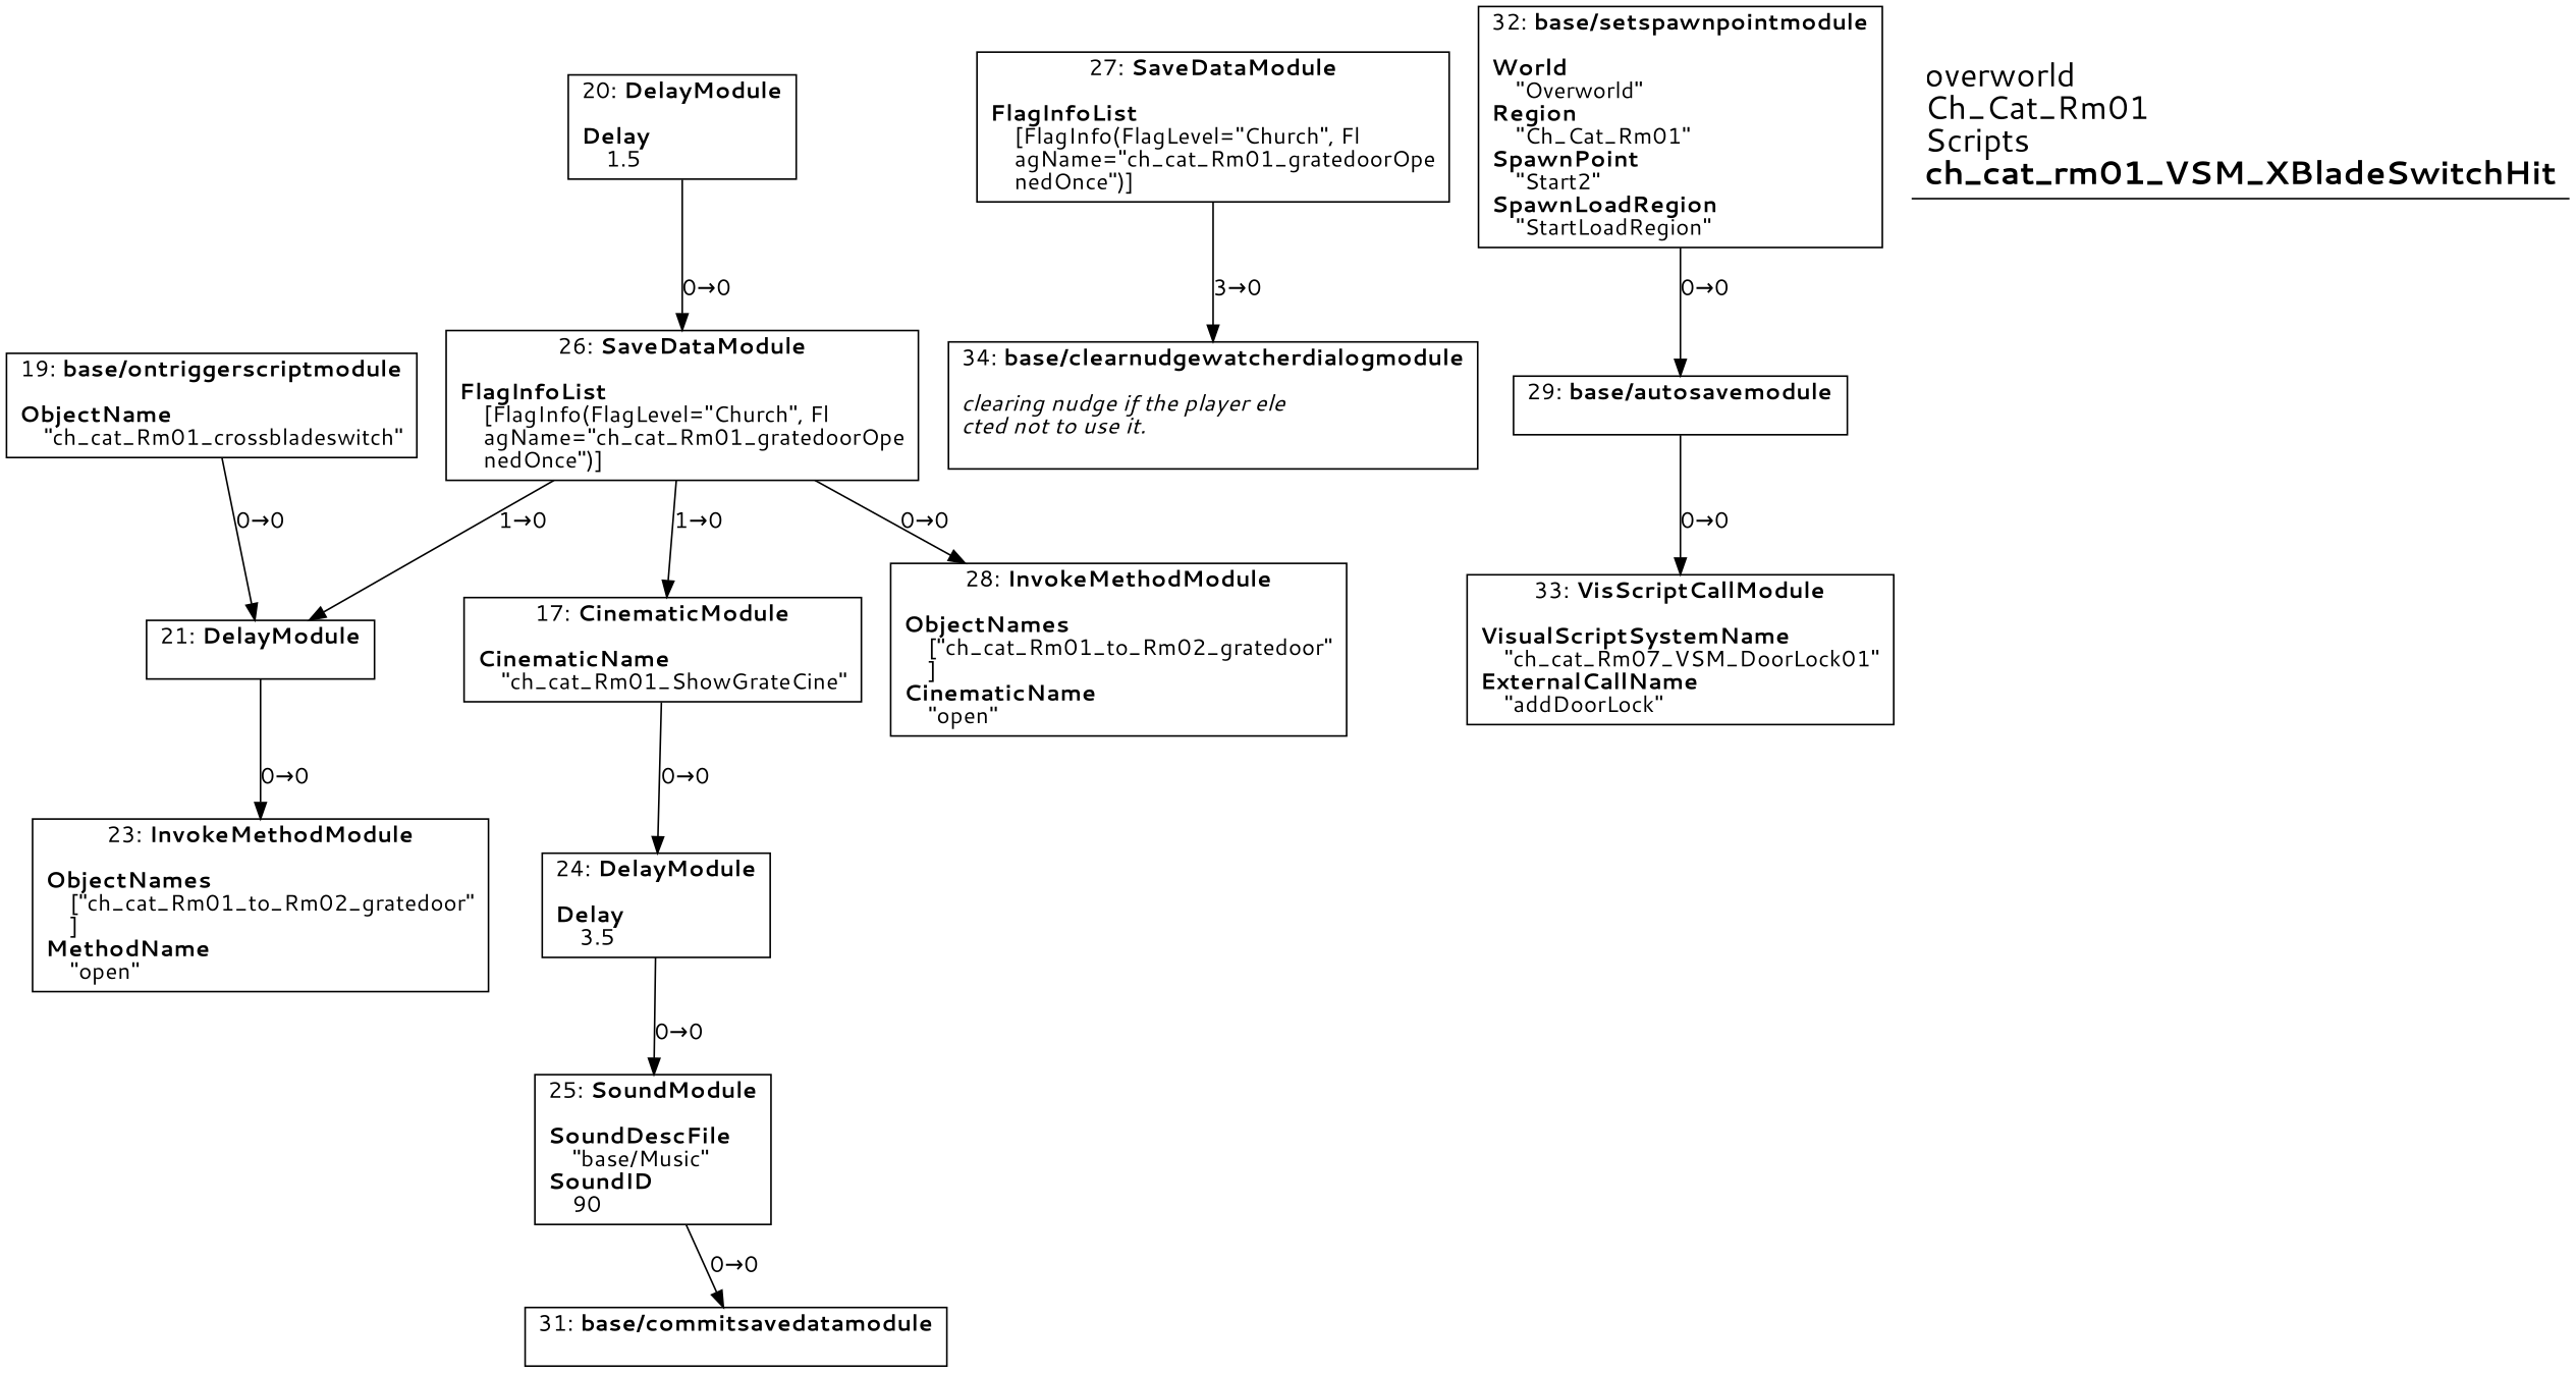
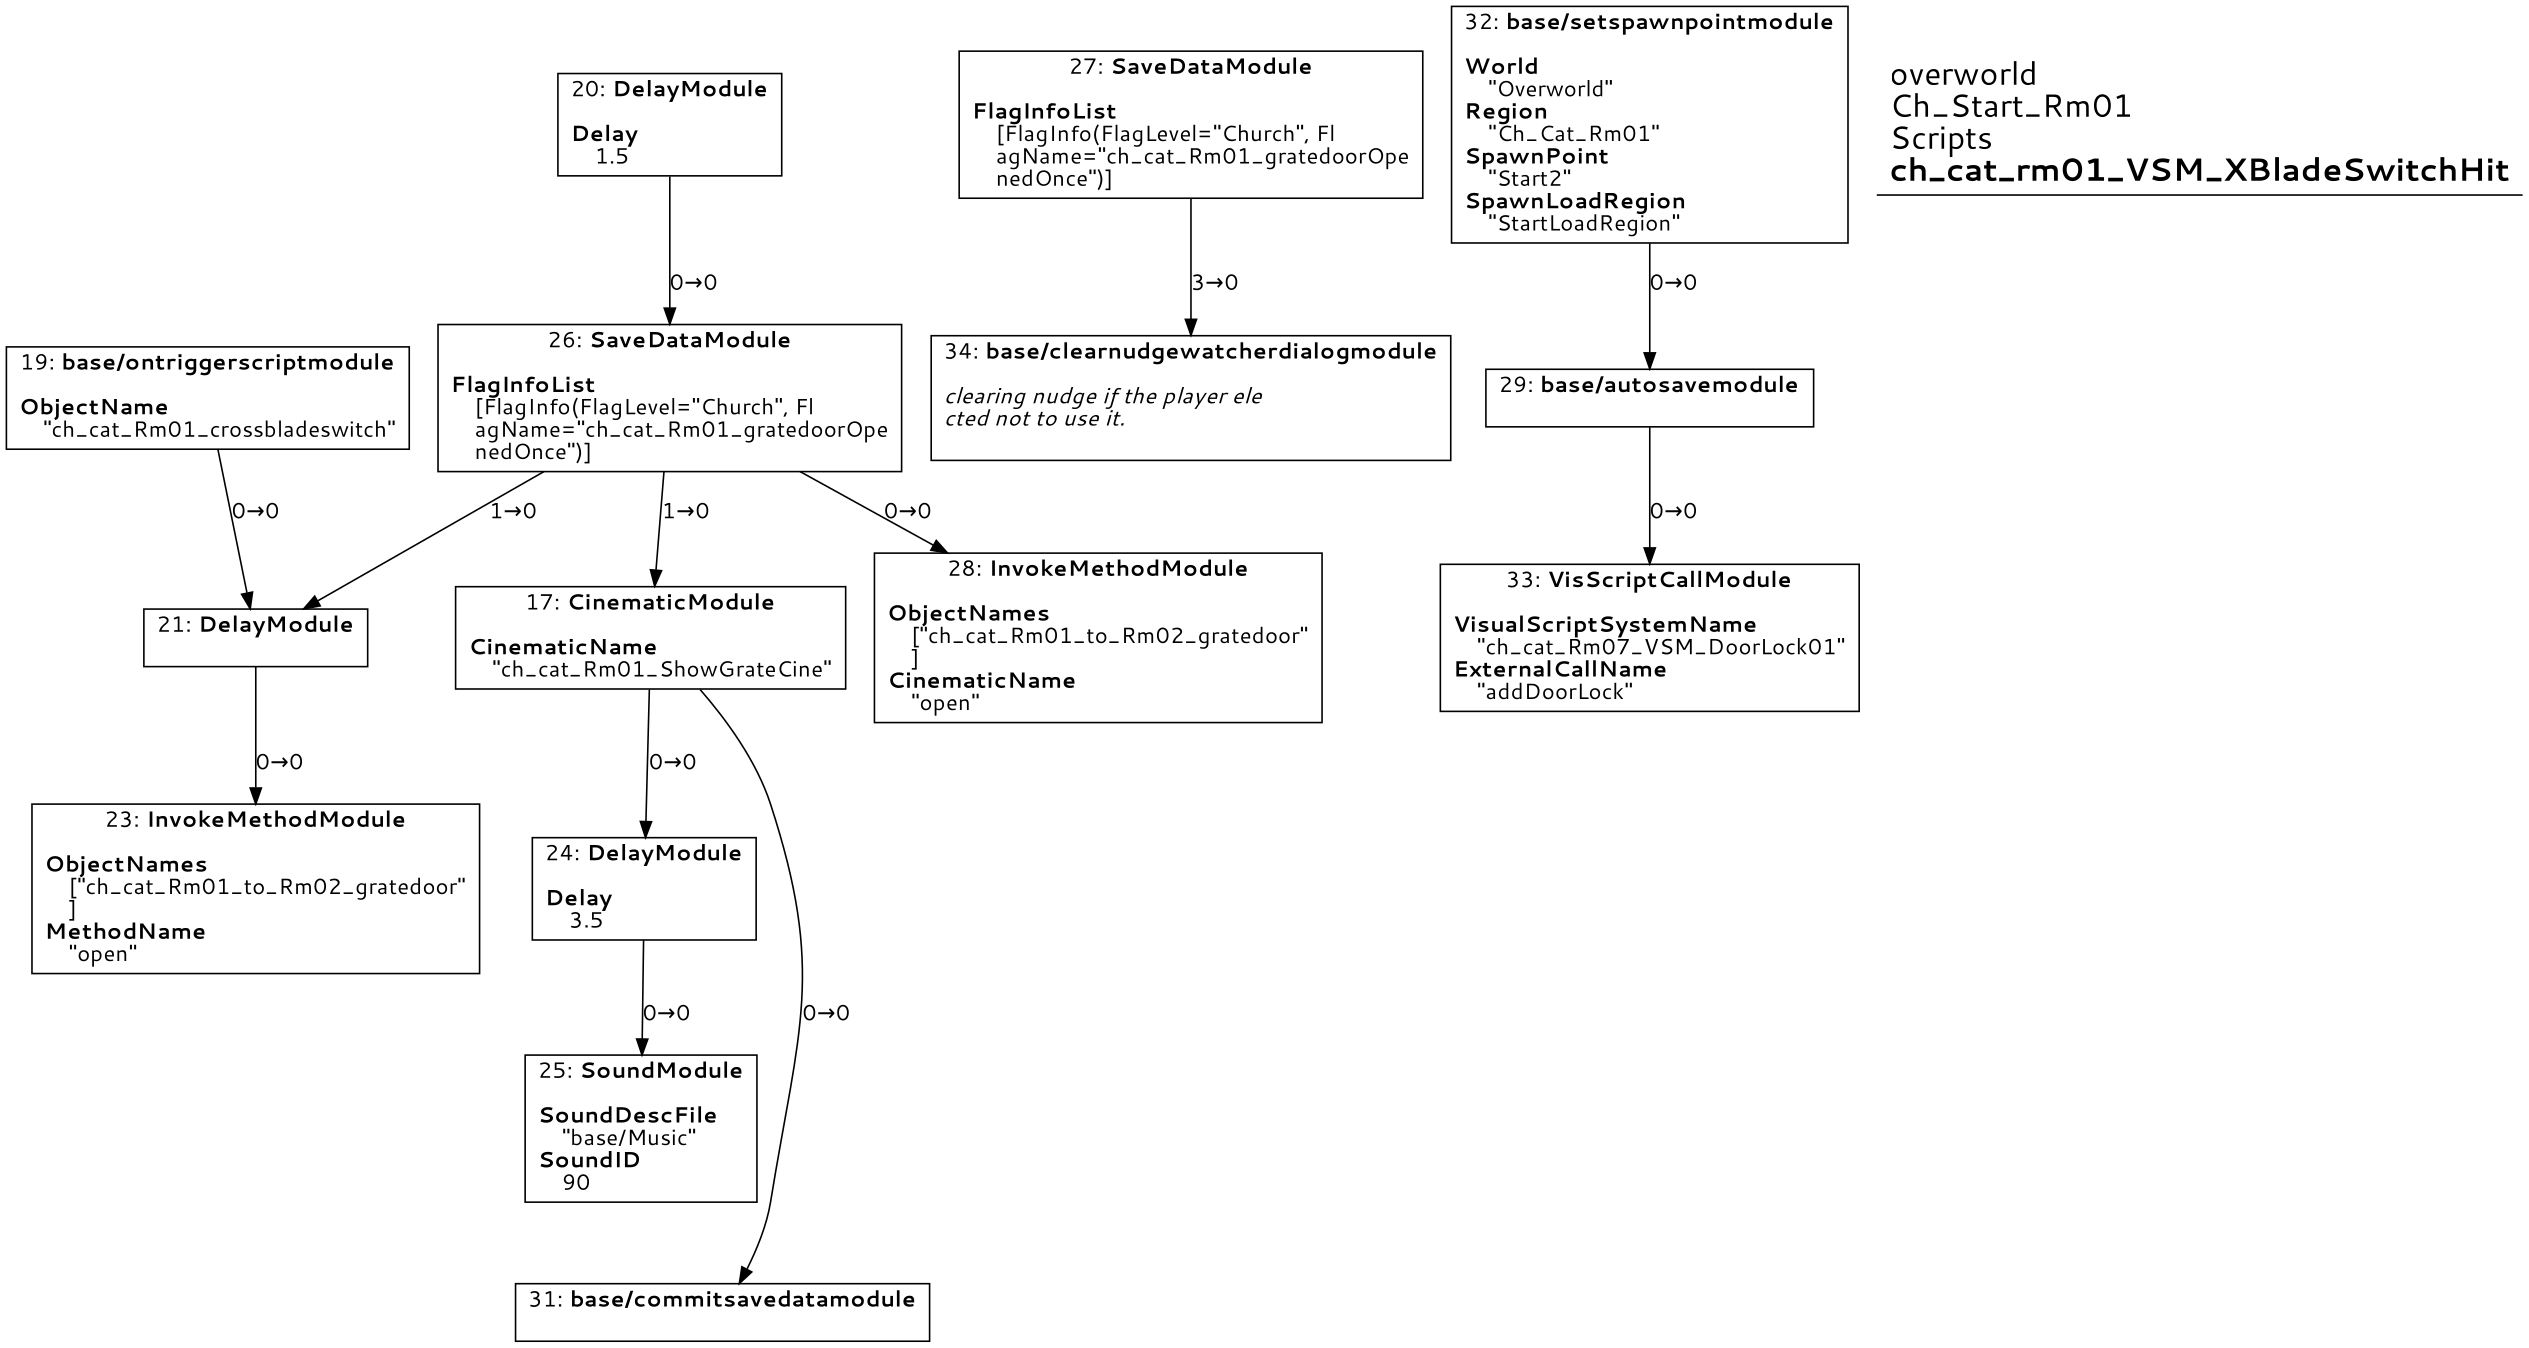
  digraph {
    fontname="Segoe UI"
    splines=spline
    node [fontname="Segoe UI" shape=box]
    edge [fontname="Segoe UI"]
    n1 [label=<17: <b>CinematicModule</b><br/><br/><b>CinematicName</b><br align="left"/>    &quot;ch_cat_Rm01_ShowGrateCine&quot;<br align="left"/>>]
    n2 [label=<24: <b>DelayModule</b><br/><br/><b>Delay</b><br align="left"/>    3.5<br align="left"/>>]
    n3 [label=<25: <b>SoundModule</b><br/><br/><b>SoundDescFile</b><br align="left"/>    &quot;base/Music&quot;<br align="left"/><b>SoundID</b><br align="left"/>    90<br align="left"/>>]
    n4 [label=<31: <b>base/commitsavedatamodule</b><br/><br/>>]
    n5 [label=<19: <b>base/ontriggerscriptmodule</b><br/><br/><b>ObjectName</b><br align="left"/>    &quot;ch_cat_Rm01_crossbladeswitch&quot;<br align="left"/>>]
    n6 [label=<21: <b>DelayModule</b><br/><br/>>]
    n7 [label=<20: <b>DelayModule</b><br/><br/><b>Delay</b><br align="left"/>    1.5<br align="left"/>>]
    n8 [label=<26: <b>SaveDataModule</b><br/><br/><b>FlagInfoList</b><br align="left"/>    [FlagInfo(FlagLevel=&quot;Church&quot;, Fl<br align="left"/>    agName=&quot;ch_cat_Rm01_gratedoorOpe<br align="left"/>    nedOnce&quot;)]<br align="left"/>>]
    n9 [label=<28: <b>InvokeMethodModule</b><br/><br/><b>ObjectNames</b><br align="left"/>    [&quot;ch_cat_Rm01_to_Rm02_gratedoor&quot;<br align="left"/>    ]<br align="left"/><b>CinematicName</b><br align="left"/>    &quot;open&quot;<br align="left"/>>]
    n10 [label=<23: <b>InvokeMethodModule</b><br/><br/><b>ObjectNames</b><br align="left"/>    [&quot;ch_cat_Rm01_to_Rm02_gratedoor&quot;<br align="left"/>    ]<br align="left"/><b>MethodName</b><br align="left"/>    &quot;open&quot;<br align="left"/>>]
    n11 [label=<27: <b>SaveDataModule</b><br/><br/><b>FlagInfoList</b><br align="left"/>    [FlagInfo(FlagLevel=&quot;Church&quot;, Fl<br align="left"/>    agName=&quot;ch_cat_Rm01_gratedoorOpe<br align="left"/>    nedOnce&quot;)]<br align="left"/>>]
    n12 [label=<34: <b>base/clearnudgewatcherdialogmodule</b><br/><br/><i>clearing nudge if the player ele<br align="left"/>cted not to use it.<br align="left"/></i><br align="left"/>>]
    n13 [label=<32: <b>base/setspawnpointmodule</b><br/><br/><b>World</b><br align="left"/>    &quot;Overworld&quot;<br align="left"/><b>Region</b><br align="left"/>    &quot;Ch_Cat_Rm01&quot;<br align="left"/><b>SpawnPoint</b><br align="left"/>    &quot;Start2&quot;<br align="left"/><b>SpawnLoadRegion</b><br align="left"/>    &quot;StartLoadRegion&quot;<br align="left"/>>]
    n14 [label=<29: <b>base/autosavemodule</b><br/><br/>>]
    n15 [label=<33: <b>VisScriptCallModule</b><br/><br/><b>VisualScriptSystemName</b><br align="left"/>    &quot;ch_cat_Rm07_VSM_DoorLock01&quot;<br align="left"/><b>ExternalCallName</b><br align="left"/>    &quot;addDoorLock&quot;<br align="left"/>>]
-   n16 [label=<<font point-size="20">overworld<br align="left"/>Ch_Cat_Rm01<br align="left"/>Scripts<br align="left"/><b>ch_cat_rm01_VSM_XBladeSwitchHit</b><br align="left"/></font>> shape=underline]
+   n16 [label=<<font point-size="20">overworld<br align="left"/>Ch_Start_Rm01<br align="left"/>Scripts<br align="left"/><b>ch_cat_rm01_VSM_XBladeSwitchHit</b><br align="left"/></font>> shape=underline]
    n1 -> n2 [label="0→0"]
    n2 -> n3 [label="0→0"]
-   n3 -> n4 [label="0→0"]
+   n1 -> n4 [label="0→0"]
    n5 -> n6 [label="0→0"]
    n6 -> n10 [label="0→0"]
    n7 -> n8 [label="0→0"]
    n8 -> n1 [label="1→0"]
    n8 -> n6 [label="1→0"]
    n8 -> n9 [label="0→0"]
    n11 -> n12 [label="3→0"]
    n13 -> n14 [label="0→0"]
    n14 -> n15 [label="0→0"]
  }
